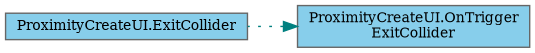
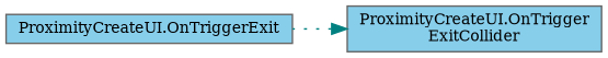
  digraph {
    rankdir=RL
    fontname="DejaVu Serif"
    node [fillcolor=skyblue fontname="DejaVu Serif" fontsize=10 shape=box style=filled]
    n1 [color=gray40 fontcolor=black height=0.2 label="ProximityCreateUI.OnTrigger\lExitCollider" width=0.4]
-   n2 [color=grey40 height=0.2 label="ProximityCreateUI.ExitCollider" width=0.4]
+   n2 [color=grey40 height=0.2 label="ProximityCreateUI.OnTriggerExit" width=0.4]
    n1 -> n2 [color=teal dir=back fontname="DejaVu Serif" fontsize=10 labelfontname=Helvetica labelfontsize=10 style=dotted]
  }
